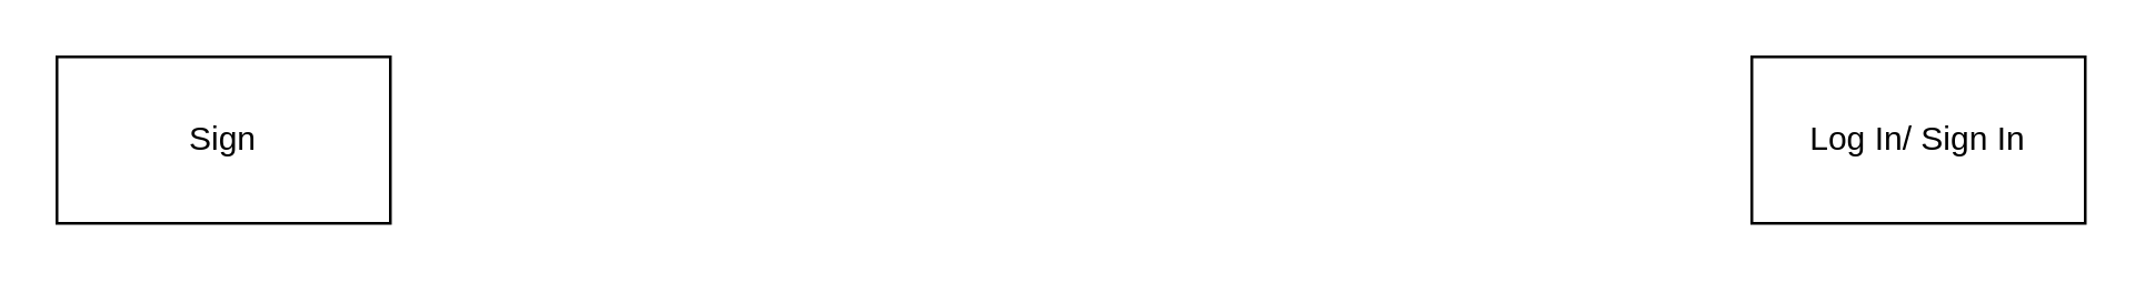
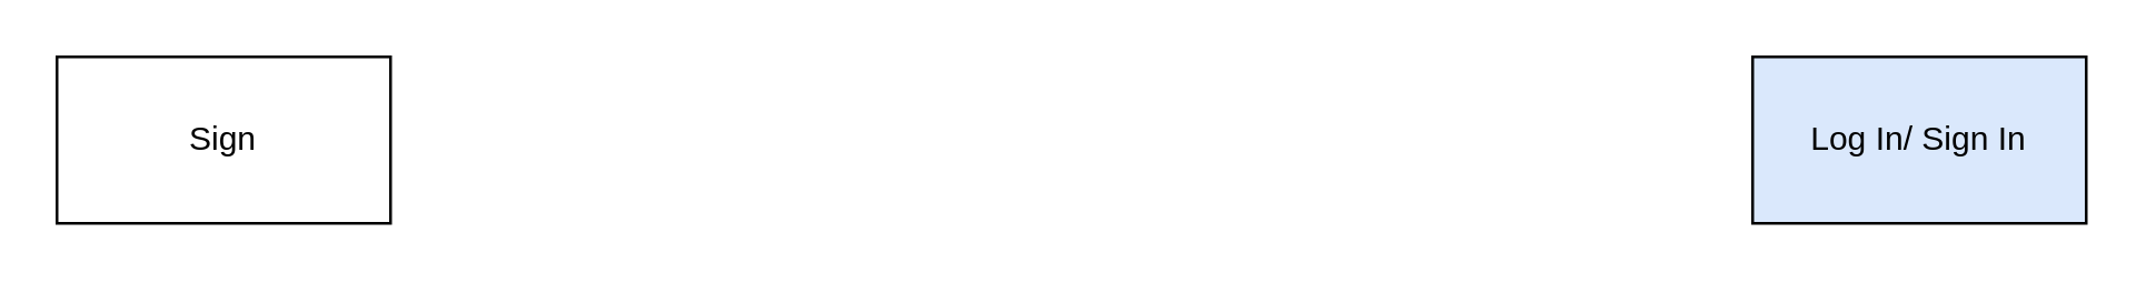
  <mxCell id="0" />
  <mxCell id="1" parent="0" />
  <mxCell id="2" value="Sign" style="rounded=0;whiteSpace=wrap;html=1;" vertex="1" parent="1"><mxGeometry x="20" y="20" width="120" height="60" as="geometry" /></mxCell>
- <mxCell id="3" value="Log In/ Sign In" style="rounded=0;whiteSpace=wrap;html=1;" vertex="1" parent="1"><mxGeometry x="630" y="20" width="120" height="60" as="geometry" /></mxCell>
+ <mxCell id="3" value="Log In/ Sign In" style="rounded=0;whiteSpace=wrap;html=1;fillColor=#dae8fc;" vertex="1" parent="1"><mxGeometry x="630" y="20" width="120" height="60" as="geometry" /></mxCell>
